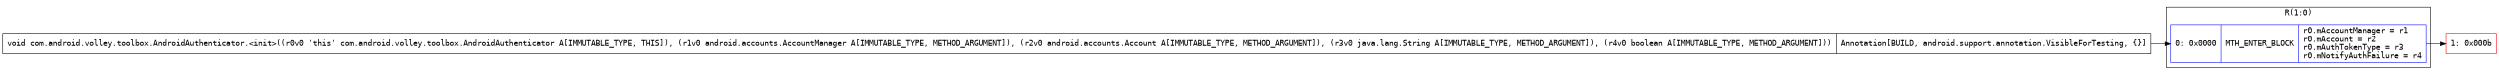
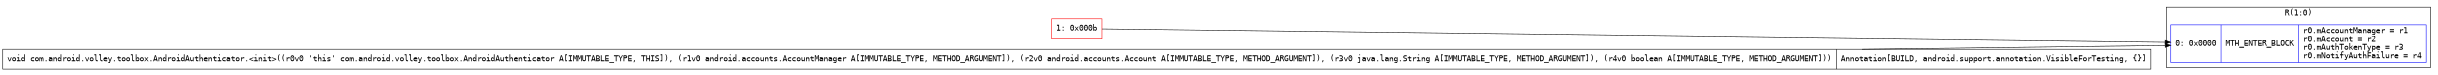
  digraph {
    rankdir=LR
    fontname="DejaVu Sans Mono"
    node [shape=record fontname="DejaVu Sans Mono"]
    edge [fontname="DejaVu Sans Mono"]
    n1 [color=blue label="{0\:\ 0x0000|MTH_ENTER_BLOCK\l|r0.mAccountManager = r1\lr0.mAccount = r2\lr0.mAuthTokenType = r3\lr0.mNotifyAuthFailure = r4\l}"]
    n2 [color=red label="{1\:\ 0x000b}"]
    n3 [label="{void com.android.volley.toolbox.AndroidAuthenticator.\<init\>((r0v0 'this' com.android.volley.toolbox.AndroidAuthenticator A[IMMUTABLE_TYPE, THIS]), (r1v0 android.accounts.AccountManager A[IMMUTABLE_TYPE, METHOD_ARGUMENT]), (r2v0 android.accounts.Account A[IMMUTABLE_TYPE, METHOD_ARGUMENT]), (r3v0 java.lang.String A[IMMUTABLE_TYPE, METHOD_ARGUMENT]), (r4v0 boolean A[IMMUTABLE_TYPE, METHOD_ARGUMENT]))  | Annotation[BUILD, android.support.annotation.VisibleForTesting, \{\}]\l}"]
    subgraph cluster_1 {
      label="R(1:0)"
      n1
    }
-   n1 -> n2
+   n2 -> n1
    n3 -> n1
  }
